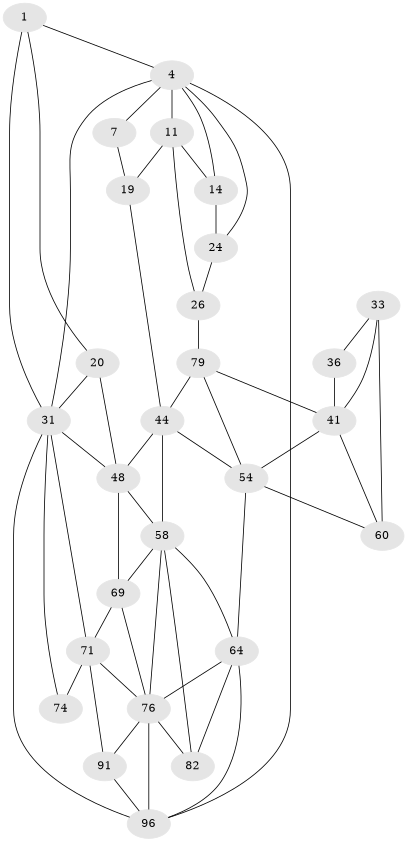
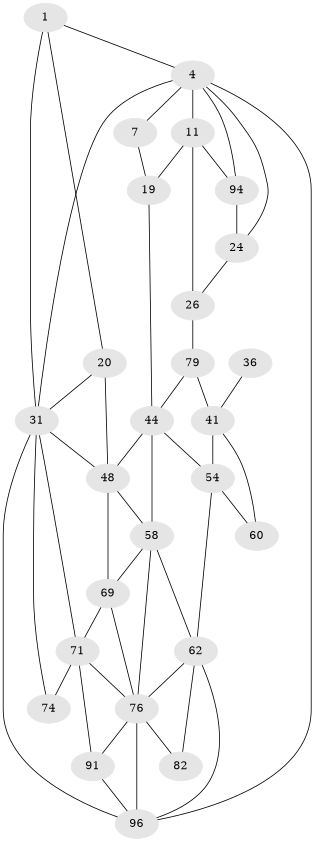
  graph {
    node [color=gray90 style=filled]
    1 [super="+2+8"]
    4 [super="+22+5+68"]
    20 [super="+21"]
    n4 [label=31 super="+31+73"]
    7 [super="+9"]
    11 [super="+28+12"]
-   14
+   14 [label=94]
    24 [super="+25"]
    96 [super="+97"]
    19 [super="+32"]
    48 [super="+49"]
    71 [super="+75"]
    74
    26 [super="+27+29"]
-   33 [super="+34+61"]
    36 [super="+37"]
    41 [super="+51"]
    60 [super="+79"]
    44 [super="+45"]
    n20 [label=79 super="+40+42"]
    54 [super="+56"]
    58 [super="+62"]
    69 [super="+72"]
    76 [super="+77+81"]
    n25 [label=91 super="+95"]
-   64 [super="+85"]
+   64 [super="+85" label=62]
    82
    1 -- 4
    1 -- 20
    1 -- n4 [weight=2]
    4 -- n4
    4 -- 7
    4 -- 11
    4 -- 14
    4 -- 24
    4 -- 96
    20 -- n4
    20 -- 48
    n4 -- 96
    n4 -- 48
    n4 -- 71
    n4 -- 74
    7 -- 19
    11 -- 14
    11 -- 19
    11 -- 26 [weight=2]
    14 -- 24
    24 -- 26
    19 -- 44
    48 -- 58
    48 -- 69
    71 -- 74 [weight=2]
    71 -- 76
    71 -- n25
    26 -- n20 [weight=2]
-   33 -- 36 [weight=2]
-   33 -- 41
-   33 -- 60 [weight=2]
    36 -- 41
    41 -- 60
    41 -- 54 [weight=2]
    44 -- 48
    44 -- 54
    44 -- 58
    n20 -- 41
    n20 -- 44
-   n20 -- 54
    54 -- 60
    54 -- 64
    58 -- 69
    58 -- 76
    58 -- 64
-   58 -- 82
    69 -- 71
    69 -- 76
    76 -- 96
    76 -- n25
    76 -- 82
    n25 -- 96
    64 -- 96
    64 -- 76
    64 -- 82
  }
